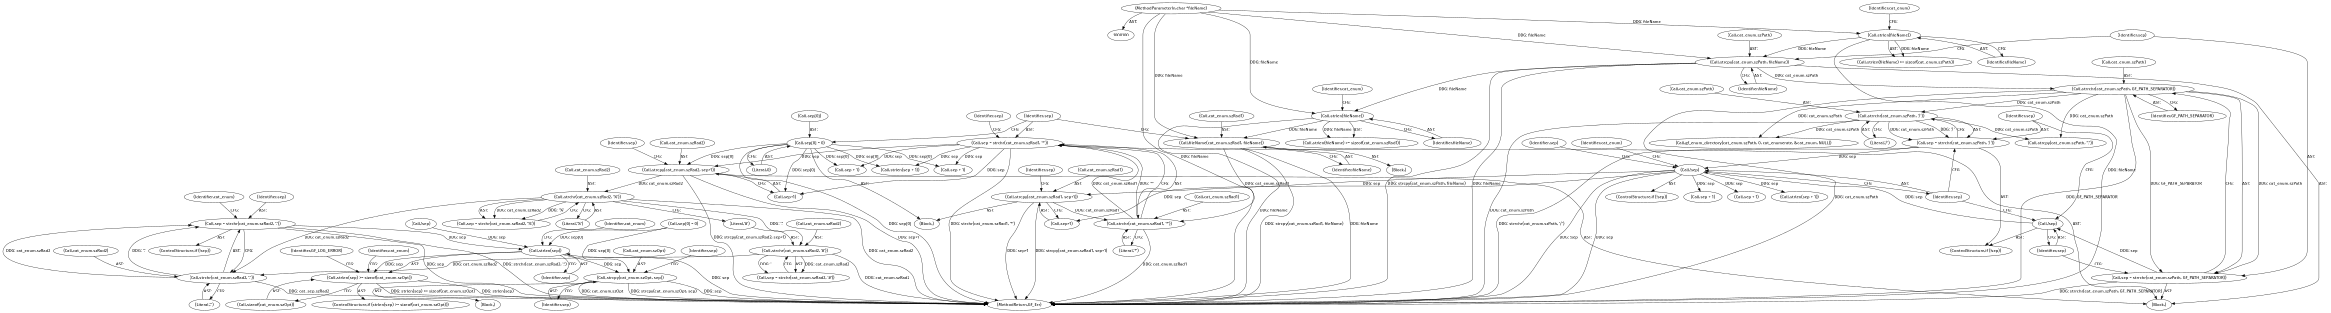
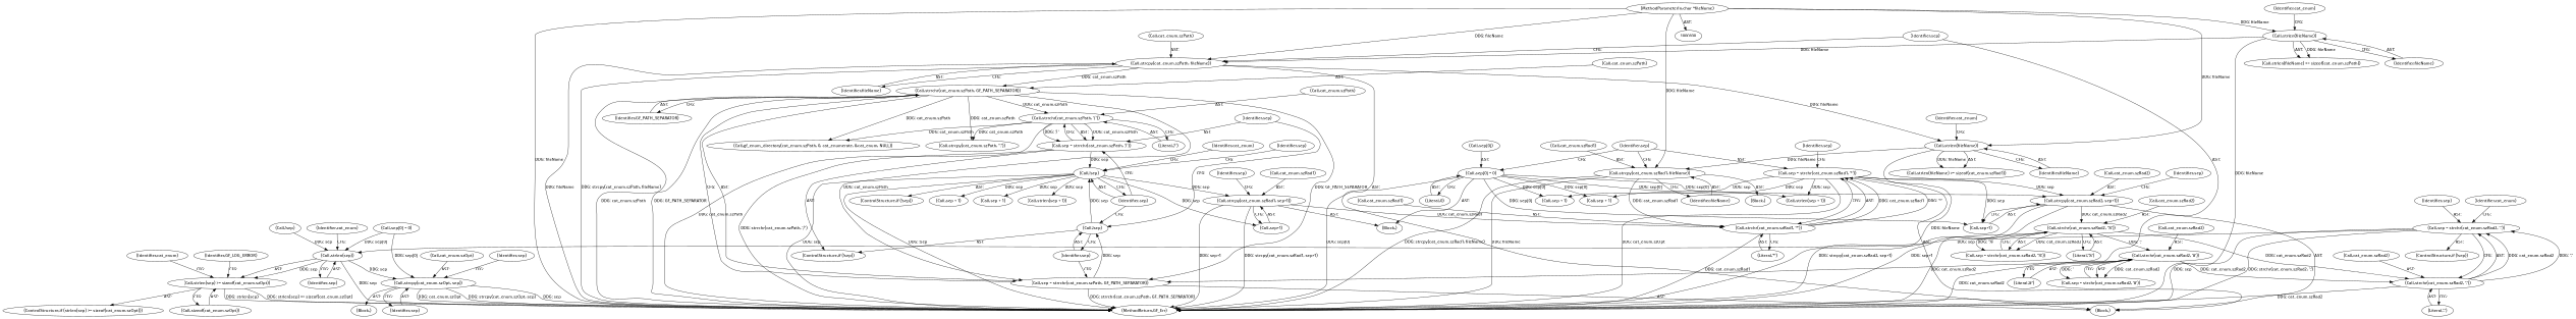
  digraph {
    fontname="Fira Sans"
    node [fontname="Fira Sans"]
    edge [fontname="Fira Sans"]
    n1 [label="(Call,sep = strchr(cat_enum.szRad2, ':'))"]
    n2 [label="(Call,strchr(cat_enum.szRad2, ':'))"]
    n3 [label="(Call,strlen(sep))"]
    n4 [label="(ControlStructure,if (!sep))"]
    n5 [label="(MethodReturn,GF_Err)"]
    n6 [label="(Literal,':')"]
    n7 [label="(Call,strlen(sep) >= sizeof(cat_enum.szOpt))"]
    n8 [label="(Call,strcpy(cat_enum.szOpt, sep))"]
    n9 [label="(Identifier,sep)"]
    n10 [label="(Call,strchr(cat_enum.szRad2, '#'))"]
    n11 [label="(Literal,'#')"]
    n12 [label="(Call,sep = strchr(cat_enum.szRad2, '#'))"]
    n13 [label="(Call,strchr(cat_enum.szRad2, '%'))"]
    n14 [label="(Call,sep = strchr(cat_enum.szRad2, '%'))"]
    n15 [label="(Literal,'%')"]
    n16 [label="(Call,strcpy(cat_enum.szRad2, sep+1))"]
    n17 [label="(Block,)"]
    n18 [label="(Call,sep+1)"]
    n19 [label="(Call,sep[0] = 0)"]
    n20 [label="(Call,sep + 1)"]
    n21 [label="(Call,strlen(sep + 1))"]
    n22 [label="(Call,sep + 1)"]
    n23 [label="(Literal,0)"]
    n24 [label="(Block,)"]
    n25 [label="(Call,sep = strchr(cat_enum.szRad1, '*'))"]
    n26 [label="(Call,strchr(cat_enum.szRad1, '*'))"]
    n27 [label="(Literal,'*')"]
-   n28 [label="(Call,fileName(cat_enum.szRad1, fileName))"]
+   n28 [label="(Call,strcpy(cat_enum.szRad1, fileName))"]
    n29 [label="(Block,)"]
    n30 [label="(Identifier,fileName)"]
    n31 [label="(Call,strlen(fileName))"]
    n32 [label="(Identifier,fileName)"]
    n33 [label="(Call,strlen(fileName) >= sizeof(cat_enum.szRad1))"]
    n34 [label="(Call,strcpy(cat_enum.szPath, fileName))"]
    n35 [label="(Call,strrchr(cat_enum.szPath, GF_PATH_SEPARATOR))"]
    n36 [label="(Identifier,fileName)"]
    n37 [label="(Call,strrchr(cat_enum.szPath, '/'))"]
    n38 [label="(Call,gf_enum_directory(cat_enum.szPath, 0, cat_enumerate, &cat_enum, NULL))"]
    n39 [label="(Call,strcpy(cat_enum.szPath, \".\"))"]
    n40 [label="(Call,sep = strrchr(cat_enum.szPath, GF_PATH_SEPARATOR))"]
    n41 [label="(Identifier,GF_PATH_SEPARATOR)"]
    n42 [label="(Call,strlen(fileName))"]
    n43 [label="(Call,strlen(fileName) >= sizeof(cat_enum.szPath))"]
    n44 [label="(Identifier,fileName)"]
    n45 [label="(MethodParameterIn,char *fileName)"]
    1000100
    n47 [label="(Call,strcpy(cat_enum.szRad1, sep+1))"]
    n48 [label="(Call,sep+1)"]
    n49 [label="(Call,!sep)"]
    n50 [label="(Call,strlen(sep + 1))"]
    n51 [label="(Identifier,sep)"]
    n52 [label="(ControlStructure,if (!sep))"]
    n53 [label="(Call,sep + 1)"]
    n54 [label="(Call,sep + 1)"]
    n55 [label="(Call,sep = strrchr(cat_enum.szPath, '/'))"]
    n56 [label="(Call,!sep)"]
    n57 [label="(ControlStructure,if (!sep))"]
    n58 [label="(Literal,'/')"]
    n59 [label="(Identifier,sep)"]
    n60 [label="(ControlStructure,if (strlen(sep) >= sizeof(cat_enum.szOpt)))"]
    n61 [label="(Call,sizeof(cat_enum.szOpt))"]
    n62 [label="(Identifier,sep)"]
    n63 [label="(Block,)"]
    n64 [label="(Call,cat_enum.szRad2)"]
    n65 [label="(Call,!sep)"]
    n66 [label="(Call,cat_enum.szOpt)"]
    n67 [label="(Call,sep[0] = 0)"]
    n68 [label="(Identifier,sep)"]
    n69 [label="(Identifier,sep)"]
    n70 [label="(Call,cat_enum.szRad1)"]
    n71 [label="(Identifier,sep)"]
    n72 [label="(Identifier,sep)"]
    n73 [label="(Identifier,cat_enum)"]
    n74 [label="(Call,sep[0])"]
    n75 [label="(Call,cat_enum.szRad2)"]
    n76 [label="(Identifier,sep)"]
    n77 [label="(Call,cat_enum.szPath)"]
    n78 [label="(Identifier,cat_enum)"]
    n79 [label="(Identifier,sep)"]
    n80 [label="(Call,cat_enum.szPath)"]
    n81 [label="(Identifier,cat_enum)"]
    n82 [label="(Identifier,cat_enum)"]
    n83 [label="(Call,cat_enum.szRad2)"]
    n84 [label="(Identifier,cat_enum)"]
    n85 [label="(Identifier,sep)"]
    n86 [label="(Identifier,cat_enum)"]
    n87 [label="(Identifier,GF_LOG_ERROR)"]
    n88 [label="(Identifier,sep)"]
    n89 [label="(Call,cat_enum.szRad1)"]
    n90 [label="(Identifier,sep)"]
    n91 [label="(Call,cat_enum.szRad2)"]
    n92 [label="(Call,cat_enum.szPath)"]
    n93 [label="(Call,cat_enum.szRad1)"]
    n1 -> n2 [label="CFG: "]
    n1 -> n3 [label="DDG: sep"]
    n1 -> n4 [label="AST: "]
    n1 -> n5 [label="DDG: sep"]
    n1 -> n5 [label="DDG: strchr(cat_enum.szRad2, ':')"]
    n2 -> n1 [label="AST: "]
    n2 -> n1 [label="DDG: cat_enum.szRad2"]
    n2 -> n1 [label="DDG: ':'"]
-   n2 -> n5 [label="DDG: cat_sep.szRad2"]
+   n2 -> n5 [label="DDG: cat_enum.szRad2"]
    n2 -> n6 [label="CFG: "]
    n3 -> n5 [label="DDG: sep"]
    n3 -> n7 [label="AST: "]
    n3 -> n7 [label="DDG: sep"]
    n3 -> n8 [label="DDG: sep"]
    n3 -> n9 [label="CFG: "]
    n6 -> n2 [label="AST: "]
    n7 -> n5 [label="DDG: strlen(sep) >= sizeof(cat_enum.szOpt)"]
    n7 -> n5 [label="DDG: strlen(sep)"]
    n7 -> n60 [label="AST: "]
    n7 -> n61 [label="CFG: "]
    n8 -> n5 [label="DDG: cat_enum.szOpt"]
    n8 -> n5 [label="DDG: strcpy(cat_enum.szOpt, sep)"]
    n8 -> n5 [label="DDG: sep"]
    n8 -> n62 [label="CFG: "]
    n8 -> n63 [label="AST: "]
    n9 -> n3 [label="AST: "]
    n10 -> n2 [label="DDG: cat_enum.szRad2"]
    n10 -> n5 [label="DDG: cat_enum.szRad2"]
-   n13 -> n11 [label="CFG: "]
+   n10 -> n11 [label="CFG: "]
    n10 -> n12 [label="AST: "]
    n10 -> n12 [label="DDG: cat_enum.szRad2"]
    n10 -> n12 [label="DDG: '"]
    n11 -> n10 [label="AST: "]
    n12 -> n10 [label="CFG: "]
    n13 -> n2 [label="DDG: cat_enum.szRad2"]
    n13 -> n5 [label="DDG: cat_enum.szRad2"]
    n13 -> n10 [label="DDG: ':'"]
    n13 -> n14 [label="AST: "]
    n13 -> n14 [label="DDG: cat_enum.szRad2"]
    n13 -> n14 [label="DDG: '%'"]
    n13 -> n15 [label="CFG: "]
    n14 -> n13 [label="CFG: "]
    n15 -> n13 [label="AST: "]
    n16 -> n5 [label="DDG: strcpy(cat_enum.szRad2, sep+1)"]
    n16 -> n5 [label="DDG: sep+1"]
    n16 -> n13 [label="DDG: cat_enum.szRad2"]
    n16 -> n17 [label="AST: "]
    n16 -> n18 [label="CFG: "]
    n18 -> n16 [label="AST: "]
    n19 -> n5 [label="DDG: sep[0]"]
    n19 -> n16 [label="DDG: sep[0]"]
    n19 -> n18 [label="DDG: sep[0]"]
    n19 -> n20 [label="DDG: sep[0]"]
    n19 -> n21 [label="DDG: sep[0]"]
    n19 -> n22 [label="DDG: sep[0]"]
    n19 -> n23 [label="CFG: "]
    n19 -> n24 [label="AST: "]
    n23 -> n19 [label="AST: "]
-   n25 -> n5 [label="DDG: strchr(cat_enum.szRad1, '*')"]
+   n25 -> n5 [label="DDG: cat_enum.szOpt"]
    n25 -> n16 [label="DDG: sep"]
    n25 -> n17 [label="AST: "]
    n25 -> n18 [label="DDG: sep"]
    n25 -> n20 [label="DDG: sep"]
    n25 -> n21 [label="DDG: sep"]
    n25 -> n22 [label="DDG: sep"]
    n25 -> n26 [label="CFG: "]
    n26 -> n5 [label="DDG: cat_enum.szRad1"]
    n26 -> n25 [label="AST: "]
    n26 -> n25 [label="DDG: cat_enum.szRad1"]
    n26 -> n25 [label="DDG: '*'"]
    n26 -> n27 [label="CFG: "]
    n27 -> n26 [label="AST: "]
    n28 -> n5 [label="DDG: strcpy(cat_enum.szRad1, fileName)"]
    n28 -> n5 [label="DDG: fileName"]
    n28 -> n26 [label="DDG: cat_enum.szRad1"]
    n28 -> n29 [label="AST: "]
    n28 -> n30 [label="CFG: "]
    n30 -> n28 [label="AST: "]
    n31 -> n5 [label="DDG: fileName"]
    n31 -> n28 [label="DDG: fileName"]
    n31 -> n32 [label="CFG: "]
    n31 -> n33 [label="AST: "]
    n31 -> n33 [label="DDG: fileName"]
    n32 -> n31 [label="AST: "]
    n34 -> n5 [label="DDG: strcpy(cat_enum.szPath, fileName)"]
    n34 -> n5 [label="DDG: fileName"]
    n34 -> n17 [label="AST: "]
    n34 -> n31 [label="DDG: fileName"]
    n34 -> n35 [label="DDG: cat_enum.szPath"]
    n34 -> n36 [label="CFG: "]
    n35 -> n5 [label="DDG: cat_enum.szPath"]
    n35 -> n5 [label="DDG: GF_PATH_SEPARATOR"]
    n35 -> n37 [label="DDG: cat_enum.szPath"]
    n35 -> n38 [label="DDG: cat_enum.szPath"]
    n35 -> n39 [label="DDG: cat_enum.szPath"]
    n35 -> n40 [label="AST: "]
    n35 -> n40 [label="DDG: cat_enum.szPath"]
    n35 -> n40 [label="DDG: GF_PATH_SEPARATOR"]
    n35 -> n41 [label="CFG: "]
    n36 -> n34 [label="AST: "]
    n37 -> n5 [label="DDG: cat_enum.szPath"]
    n37 -> n38 [label="DDG: cat_enum.szPath"]
    n37 -> n39 [label="DDG: cat_enum.szPath"]
    n37 -> n55 [label="AST: "]
    n37 -> n55 [label="DDG: cat_enum.szPath"]
    n37 -> n55 [label="DDG: '/'"]
    n37 -> n58 [label="CFG: "]
    n40 -> n5 [label="DDG: strrchr(cat_enum.szPath, GF_PATH_SEPARATOR)"]
    n40 -> n17 [label="AST: "]
    n40 -> n35 [label="CFG: "]
    n40 -> n56 [label="DDG: sep"]
    n41 -> n35 [label="AST: "]
    n42 -> n5 [label="DDG: fileName"]
    n42 -> n34 [label="DDG: fileName"]
    n42 -> n43 [label="AST: "]
    n42 -> n43 [label="DDG: fileName"]
    n42 -> n44 [label="CFG: "]
    n44 -> n42 [label="AST: "]
    n45 -> n5 [label="DDG: fileName"]
    n45 -> n28 [label="DDG: fileName"]
    n45 -> n31 [label="DDG: fileName"]
    n45 -> n34 [label="DDG: fileName"]
    n45 -> n42 [label="DDG: fileName"]
    n45 -> 1000100 [label="AST: "]
    n47 -> n5 [label="DDG: sep+1"]
    n47 -> n5 [label="DDG: strcpy(cat_enum.szRad1, sep+1)"]
    n47 -> n24 [label="AST: "]
    n47 -> n26 [label="DDG: cat_enum.szRad1"]
    n47 -> n48 [label="CFG: "]
    n48 -> n47 [label="AST: "]
    n49 -> n5 [label="DDG: sep"]
    n49 -> n5 [label="DDG: !sep"]
    n49 -> n47 [label="DDG: sep"]
    n49 -> n48 [label="DDG: sep"]
    n49 -> n50 [label="DDG: sep"]
    n49 -> n51 [label="CFG: "]
    n49 -> n52 [label="AST: "]
    n49 -> n53 [label="DDG: sep"]
    n49 -> n54 [label="DDG: sep"]
    n51 -> n49 [label="AST: "]
    n51 -> n55 [label="CFG: "]
    n51 -> n56 [label="CFG: "]
    n55 -> n5 [label="DDG: strrchr(cat_enum.szPath, '/')"]
    n55 -> n37 [label="CFG: "]
    n55 -> n49 [label="DDG: sep"]
    n55 -> n57 [label="AST: "]
    n56 -> n49 [label="DDG: sep"]
    n56 -> n57 [label="AST: "]
    n56 -> n59 [label="CFG: "]
    n58 -> n37 [label="AST: "]
    n59 -> n40 [label="CFG: "]
    n59 -> n56 [label="AST: "]
    n61 -> n7 [label="AST: "]
    n62 -> n8 [label="AST: "]
    n64 -> n16 [label="AST: "]
    n65 -> n3 [label="DDG: sep"]
    n66 -> n8 [label="AST: "]
    n67 -> n3 [label="DDG: sep[0]"]
    n67 -> n8 [label="DDG: sep[0]"]
    n68 -> n8 [label="CFG: "]
    n69 -> n19 [label="CFG: "]
    n69 -> n25 [label="AST: "]
    n69 -> n28 [label="CFG: "]
    n70 -> n28 [label="AST: "]
    n71 -> n55 [label="AST: "]
    n71 -> n56 [label="CFG: "]
    n72 -> n16 [label="CFG: "]
    n73 -> n31 [label="CFG: "]
    n74 -> n19 [label="AST: "]
    n75 -> n2 [label="AST: "]
    n76 -> n34 [label="CFG: "]
    n76 -> n40 [label="AST: "]
    n77 -> n34 [label="AST: "]
    n78 -> n7 [label="CFG: "]
    n79 -> n47 [label="CFG: "]
    n80 -> n37 [label="AST: "]
    n81 -> n3 [label="CFG: "]
    n82 -> n1 [label="CFG: "]
    n83 -> n13 [label="AST: "]
    n84 -> n42 [label="CFG: "]
    n85 -> n1 [label="AST: "]
    n86 -> n49 [label="CFG: "]
    n87 -> n7 [label="CFG: "]
    n88 -> n25 [label="CFG: "]
    n89 -> n26 [label="AST: "]
    n90 -> n49 [label="CFG: "]
    n91 -> n10 [label="AST: "]
    n92 -> n35 [label="AST: "]
    n93 -> n47 [label="AST: "]
  }
